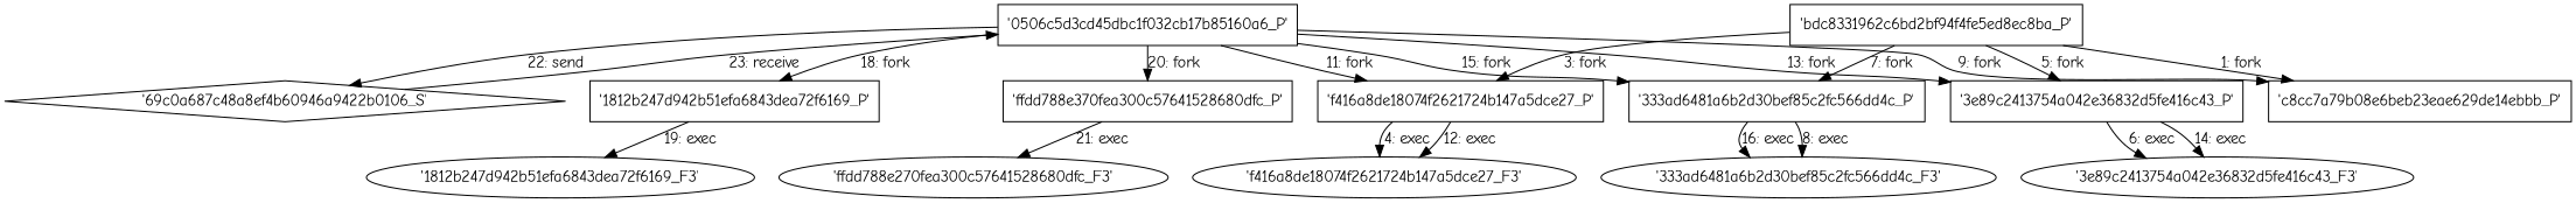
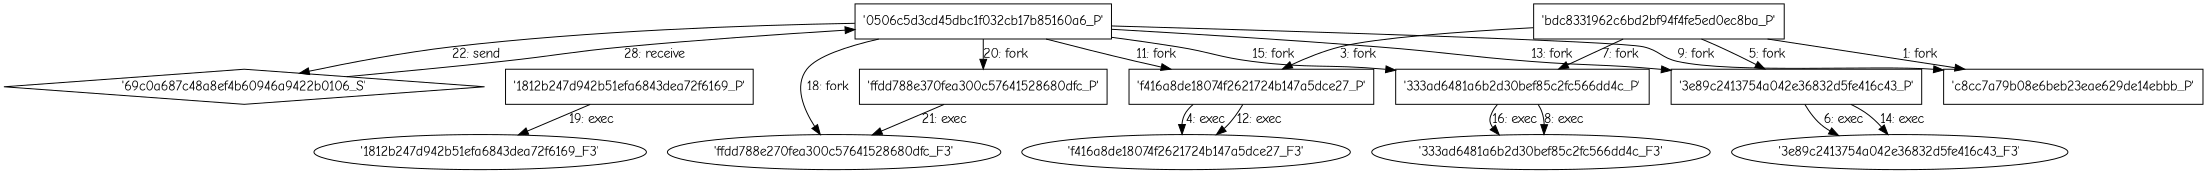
  digraph {
    engine=neato
    fixedsize=false
    fontname="Comic Neue"
    fontsize=10
    nodesep=0.3
    rankdir=TB
    ranksep=0
    splines=true
    node [fontname="Comic Neue" node_type=Process shape=box]
    edge [fontname="Comic Neue"]
-   "'bdc8331962c6bd2bf94f4fe5ed8ec8ba_P'"
+   "'bdc8331962c6bd2bf94f4fe5ed8ec8ba_P'" [label="'bdc8331962c6bd2bf94f4fe5ed0ec8ba_P'"]
    "'c8cc7a79b08e6beb23eae629de14ebbb_P'"
    "'f416a8de18074f2621724b147a5dce27_P'"
    "'3e89c2413754a042e36832d5fe416c43_P'"
    "'333ad6481a6b2d30bef85c2fc566dd4c_P'"
    "'f416a8de18074f2621724b147a5dce27_F3'" [node_type=File shape=ellipse]
    "'3e89c2413754a042e36832d5fe416c43_F3'" [node_type=File shape=ellipse]
    "'333ad6481a6b2d30bef85c2fc566dd4c_F3'" [node_type=File shape=ellipse]
    "'0506c5d3cd45dbc1f032cb17b85160a6_P'"
    "'1812b247d942b51efa6843dea72f6169_P'"
    "'ffdd788e370fea300c57641528680dfc_P'"
    "'69c0a687c48a8ef4b60946a9422b0106_S'" [node_type=Socket shape=diamond]
    "'1812b247d942b51efa6843dea72f6169_F3'" [node_type=File shape=ellipse]
    n14 [label="'ffdd788e270fea300c57641528680dfc_F3'" node_type=File shape=ellipse]
    "'bdc8331962c6bd2bf94f4fe5ed8ec8ba_P'" -> "'c8cc7a79b08e6beb23eae629de14ebbb_P'" [label="1: fork"]
    "'bdc8331962c6bd2bf94f4fe5ed8ec8ba_P'" -> "'f416a8de18074f2621724b147a5dce27_P'" [label="3: fork"]
    "'bdc8331962c6bd2bf94f4fe5ed8ec8ba_P'" -> "'3e89c2413754a042e36832d5fe416c43_P'" [label="5: fork"]
    "'bdc8331962c6bd2bf94f4fe5ed8ec8ba_P'" -> "'333ad6481a6b2d30bef85c2fc566dd4c_P'" [label="7: fork"]
    "'f416a8de18074f2621724b147a5dce27_P'" -> "'f416a8de18074f2621724b147a5dce27_F3'" [label="4: exec"]
    "'f416a8de18074f2621724b147a5dce27_P'" -> "'f416a8de18074f2621724b147a5dce27_F3'" [label="12: exec"]
    "'3e89c2413754a042e36832d5fe416c43_P'" -> "'3e89c2413754a042e36832d5fe416c43_F3'" [label="6: exec"]
    "'3e89c2413754a042e36832d5fe416c43_P'" -> "'3e89c2413754a042e36832d5fe416c43_F3'" [label="14: exec"]
    "'333ad6481a6b2d30bef85c2fc566dd4c_P'" -> "'333ad6481a6b2d30bef85c2fc566dd4c_F3'" [label="8: exec"]
    "'333ad6481a6b2d30bef85c2fc566dd4c_P'" -> "'333ad6481a6b2d30bef85c2fc566dd4c_F3'" [label="16: exec"]
    "'0506c5d3cd45dbc1f032cb17b85160a6_P'" -> "'c8cc7a79b08e6beb23eae629de14ebbb_P'" [label="9: fork"]
    "'0506c5d3cd45dbc1f032cb17b85160a6_P'" -> "'f416a8de18074f2621724b147a5dce27_P'" [label="11: fork"]
    "'0506c5d3cd45dbc1f032cb17b85160a6_P'" -> "'3e89c2413754a042e36832d5fe416c43_P'" [label="13: fork"]
    "'0506c5d3cd45dbc1f032cb17b85160a6_P'" -> "'333ad6481a6b2d30bef85c2fc566dd4c_P'" [label="15: fork"]
-   "'0506c5d3cd45dbc1f032cb17b85160a6_P'" -> "'1812b247d942b51efa6843dea72f6169_P'" [label="18: fork"]
+   "'0506c5d3cd45dbc1f032cb17b85160a6_P'" -> n14 [label="18: fork"]
    "'0506c5d3cd45dbc1f032cb17b85160a6_P'" -> "'ffdd788e370fea300c57641528680dfc_P'" [label="20: fork"]
    "'0506c5d3cd45dbc1f032cb17b85160a6_P'" -> "'69c0a687c48a8ef4b60946a9422b0106_S'" [label="22: send"]
    "'1812b247d942b51efa6843dea72f6169_P'" -> "'1812b247d942b51efa6843dea72f6169_F3'" [label="19: exec"]
    "'ffdd788e370fea300c57641528680dfc_P'" -> n14 [label="21: exec"]
-   "'69c0a687c48a8ef4b60946a9422b0106_S'" -> "'0506c5d3cd45dbc1f032cb17b85160a6_P'" [label="23: receive"]
+   "'69c0a687c48a8ef4b60946a9422b0106_S'" -> "'0506c5d3cd45dbc1f032cb17b85160a6_P'" [label="28: receive"]
  }
